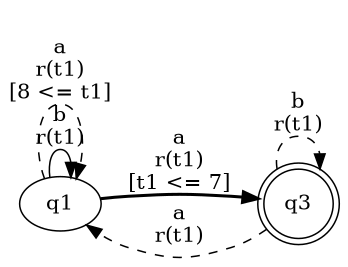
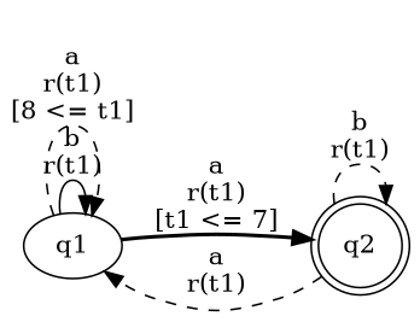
  digraph {
    rankdir=LR
    edge [style=dashed]
    n1 [label=q1]
-   n2 [label=q3 shape=doublecircle]
+   n2 [label=q2 shape=doublecircle]
    n1 -> n1 [label="b\nr(t1)\n" style=solid]
    n1 -> n1 [label="a\nr(t1)\n[8 <= t1]"]
    n1 -> n2 [label="a\nr(t1)\n[t1 <= 7]" style=bold]
    n2 -> n1 [label="a\nr(t1)\n"]
    n2 -> n2 [label="b\nr(t1)\n"]
  }
